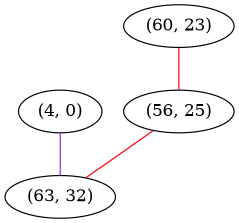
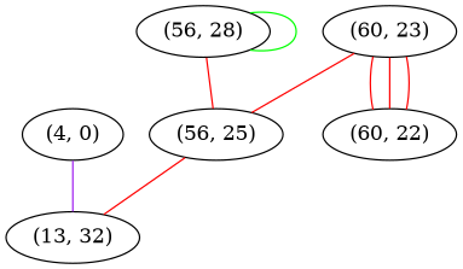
  graph {
    edge [color=red weight=1]
    n1 [label="(4, 0)"]
-   "(13, 32)" [label="(63, 32)"]
+   "(13, 32)"
+   "(56, 28)"
    n4 [label="(56, 25)"]
    "(60, 23)"
+   "(60, 22)"
    n1 -- "(13, 32)" [color=purple weight=4]
+   "(56, 28)" -- "(56, 28)" [color=green weight=2]
+   "(56, 28)" -- n4
    n4 -- "(13, 32)"
    "(60, 23)" -- n4
+   "(60, 23)" -- "(60, 22)"
+   "(60, 23)" -- "(60, 22)"
+   "(60, 23)" -- "(60, 22)"
  }
